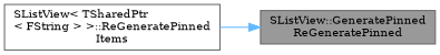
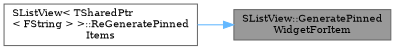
  digraph {
    rankdir=RL
    fontname="DejaVu Serif"
    node [fontname="DejaVu Serif" fontsize=10 shape=box style=filled]
-   n1 [color=gray40 fillcolor=grey60 fontcolor=black height=0.2 label="SListView::GeneratePinned\lReGeneratePinned" width=0.4]
+   n1 [color=gray40 fillcolor=grey60 fontcolor=black height=0.2 label="SListView::GeneratePinned\lWidgetForItem" width=0.4]
    n2 [color=grey40 fillcolor=white height=0.2 label="SListView\< TSharedPtr\l\< FString \> \>::ReGeneratePinned\lItems" width=0.4]
    n1 -> n2 [color=steelblue1 dir=back fontname="DejaVu Serif" fontsize=10 labelfontname=Helvetica labelfontsize=10 style=solid]
  }
